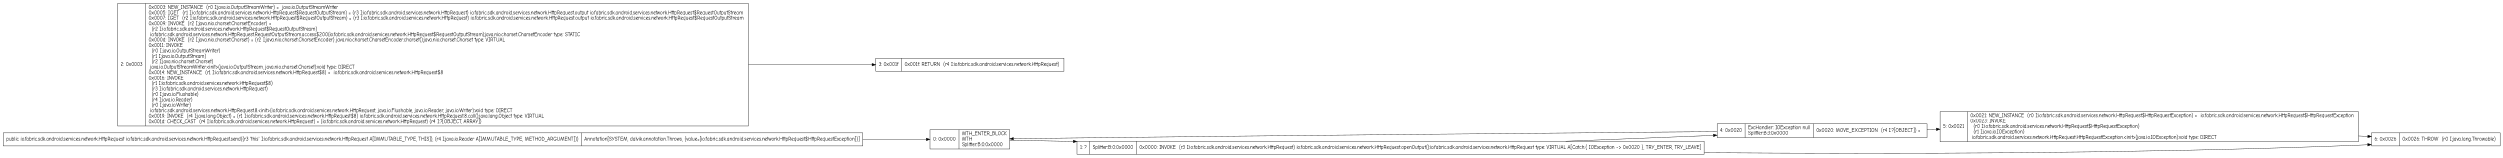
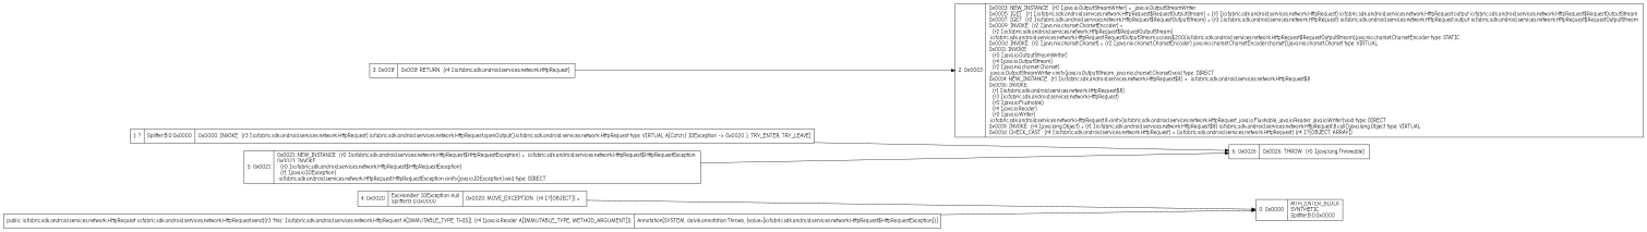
  digraph {
    fontname="Comic Neue"
    rankdir=LR
    node [fontname="Comic Neue" shape=record]
    edge [fontname="Comic Neue"]
-   n1 [label="{0\:\ 0x0000|MTH_ENTER_BLOCK\lMTH\lSplitter:B:0:0x0000\l}"]
+   n1 [label="{0\:\ 0x0000|MTH_ENTER_BLOCK\lSYNTHETIC\lSplitter:B:0:0x0000\l}"]
    n2 [label="{1\:\ ?|Splitter:B:0:0x0000\l|0x0000: INVOKE  (r3 I:io.fabric.sdk.android.services.network.HttpRequest) io.fabric.sdk.android.services.network.HttpRequest.openOutput():io.fabric.sdk.android.services.network.HttpRequest type: VIRTUAL A[Catch:\{ IOException \-\> 0x0020 \}, TRY_ENTER, TRY_LEAVE]\l}"]
-   n3 [label="{4\:\ 0x0020|ExcHandler: IOException null\lSplitter:B:3:0x0000\l|0x0020: MOVE_EXCEPTION  (r4 I:?[OBJECT]) =  \l}"]
+   n3 [label="{4\:\ 0x0020|ExcHandler: IOException null\lSplitter:B:0:0x0000\l|0x0020: MOVE_EXCEPTION  (r4 I:?[OBJECT]) =  \l}"]
    n4 [label="{6\:\ 0x0026|0x0026: THROW  (r0 I:java.lang.Throwable) \l}"]
    n5 [label="{5\:\ 0x0021|0x0021: NEW_INSTANCE  (r0 I:io.fabric.sdk.android.services.network.HttpRequest$HttpRequestException) =  io.fabric.sdk.android.services.network.HttpRequest$HttpRequestException \l0x0023: INVOKE  \l  (r0 I:io.fabric.sdk.android.services.network.HttpRequest$HttpRequestException)\l  (r1 I:java.io.IOException)\l io.fabric.sdk.android.services.network.HttpRequest.HttpRequestException.\<init\>(java.io.IOException):void type: DIRECT \l}"]
-   n6 [label="{2\:\ 0x0003|0x0003: NEW_INSTANCE  (r0 I:java.io.OutputStreamWriter) =  java.io.OutputStreamWriter \l0x0005: IGET  (r1 I:io.fabric.sdk.android.services.network.HttpRequest$RequestOutputStream) = (r3 I:io.fabric.sdk.android.services.network.HttpRequest) io.fabric.sdk.android.services.network.HttpRequest.output io.fabric.sdk.android.services.network.HttpRequest$RequestOutputStream \l0x0007: IGET  (r2 I:io.fabric.sdk.android.services.network.HttpRequest$RequestOutputStream) = (r3 I:io.fabric.sdk.android.services.network.HttpRequest) io.fabric.sdk.android.services.network.HttpRequest.output io.fabric.sdk.android.services.network.HttpRequest$RequestOutputStream \l0x0009: INVOKE  (r2 I:java.nio.charset.CharsetEncoder) = \l  (r2 I:io.fabric.sdk.android.services.network.HttpRequest$RequestOutputStream)\l io.fabric.sdk.android.services.network.HttpRequest.RequestOutputStream.access$200(io.fabric.sdk.android.services.network.HttpRequest$RequestOutputStream):java.nio.charset.CharsetEncoder type: STATIC \l0x000d: INVOKE  (r2 I:java.nio.charset.Charset) = (r2 I:java.nio.charset.CharsetEncoder) java.nio.charset.CharsetEncoder.charset():java.nio.charset.Charset type: VIRTUAL \l0x0011: INVOKE  \l  (r0 I:java.io.OutputStreamWriter)\l  (r1 I:java.io.OutputStream)\l  (r2 I:java.nio.charset.Charset)\l java.io.OutputStreamWriter.\<init\>(java.io.OutputStream, java.nio.charset.Charset):void type: DIRECT \l0x0014: NEW_INSTANCE  (r1 I:io.fabric.sdk.android.services.network.HttpRequest$8) =  io.fabric.sdk.android.services.network.HttpRequest$8 \l0x0016: INVOKE  \l  (r1 I:io.fabric.sdk.android.services.network.HttpRequest$8)\l  (r3 I:io.fabric.sdk.android.services.network.HttpRequest)\l  (r0 I:java.io.Flushable)\l  (r4 I:java.io.Reader)\l  (r0 I:java.io.Writer)\l io.fabric.sdk.android.services.network.HttpRequest.8.\<init\>(io.fabric.sdk.android.services.network.HttpRequest, java.io.Flushable, java.io.Reader, java.io.Writer):void type: DIRECT \l0x0019: INVOKE  (r4 I:java.lang.Object) = (r1 I:io.fabric.sdk.android.services.network.HttpRequest$8) io.fabric.sdk.android.services.network.HttpRequest.8.call():java.lang.Object type: VIRTUAL \l0x001d: CHECK_CAST  (r4 I:io.fabric.sdk.android.services.network.HttpRequest) = (io.fabric.sdk.android.services.network.HttpRequest) (r4 I:?[OBJECT, ARRAY]) \l}"]
+   n6 [label="{2\:\ 0x0003|0x0003: NEW_INSTANCE  (r0 I:java.io.OutputStreamWriter) =  java.io.OutputStreamWriter \l0x0005: IGET  (r1 I:io.fabric.sdk.android.services.network.HttpRequest$RequestOutputStream) = (r3 I:io.fabric.sdk.android.services.network.HttpRequest) io.fabric.sdk.android.services.network.HttpRequest.output io.fabric.sdk.android.services.network.HttpRequest$RequestOutputStream \l0x0007: IGET  (r2 I:io.fabric.sdk.android.services.network.HttpRequest$RequestOutputStream) = (r3 I:io.fabric.sdk.android.services.network.HttpRequest) io.fabric.sdk.android.services.network.HttpRequest.output io.fabric.sdk.android.services.network.HttpRequest$RequestOutputStream \l0x0009: INVOKE  (r2 I:java.nio.charset.CharsetEncoder) = \l  (r2 I:io.fabric.sdk.android.services.network.HttpRequest$RequestOutputStream)\l io.fabric.sdk.android.services.network.HttpRequest.RequestOutputStream.access$200(io.fabric.sdk.android.services.network.HttpRequest$RequestOutputStream):java.nio.charset.CharsetEncoder type: STATIC \l0x000d: INVOKE  (r2 I:java.nio.charset.Charset) = (r2 I:java.nio.charset.CharsetEncoder) java.nio.charset.CharsetEncoder.charset():java.nio.charset.Charset type: VIRTUAL \l0x0011: INVOKE  \l  (r0 I:java.io.OutputStreamWriter)\l  (r4 I:java.io.OutputStream)\l  (r2 I:java.nio.charset.Charset)\l java.io.OutputStreamWriter.\<init\>(java.io.OutputStream, java.nio.charset.Charset):void type: DIRECT \l0x0014: NEW_INSTANCE  (r1 I:io.fabric.sdk.android.services.network.HttpRequest$8) =  io.fabric.sdk.android.services.network.HttpRequest$8 \l0x0016: INVOKE  \l  (r1 I:io.fabric.sdk.android.services.network.HttpRequest$8)\l  (r3 I:io.fabric.sdk.android.services.network.HttpRequest)\l  (r0 I:java.io.Flushable)\l  (r4 I:java.io.Reader)\l  (r0 I:java.io.Writer)\l io.fabric.sdk.android.services.network.HttpRequest.8.\<init\>(io.fabric.sdk.android.services.network.HttpRequest, java.io.Flushable, java.io.Reader, java.io.Writer):void type: DIRECT \l0x0019: INVOKE  (r4 I:java.lang.Object) = (r1 I:io.fabric.sdk.android.services.network.HttpRequest$8) io.fabric.sdk.android.services.network.HttpRequest.8.call():java.lang.Object type: VIRTUAL \l0x001d: CHECK_CAST  (r4 I:io.fabric.sdk.android.services.network.HttpRequest) = (io.fabric.sdk.android.services.network.HttpRequest) (r4 I:?[OBJECT, ARRAY]) \l}"]
    n7 [label="{3\:\ 0x001f|0x001f: RETURN  (r4 I:io.fabric.sdk.android.services.network.HttpRequest) \l}"]
    n8 [label="{public io.fabric.sdk.android.services.network.HttpRequest io.fabric.sdk.android.services.network.HttpRequest.send((r3 'this' I:io.fabric.sdk.android.services.network.HttpRequest A[IMMUTABLE_TYPE, THIS]), (r4 I:java.io.Reader A[IMMUTABLE_TYPE, METHOD_ARGUMENT]))  | Annotation[SYSTEM, dalvik.annotation.Throws, \{value=[io.fabric.sdk.android.services.network.HttpRequest$HttpRequestException]\}]\l}"]
-   n1 -> n2
-   n2 -> n3
    n2 -> n4
    n3 -> n1
-   n3 -> n5
    n5 -> n4
-   n6 -> n7
+   n7 -> n6
    n8 -> n1
  }
